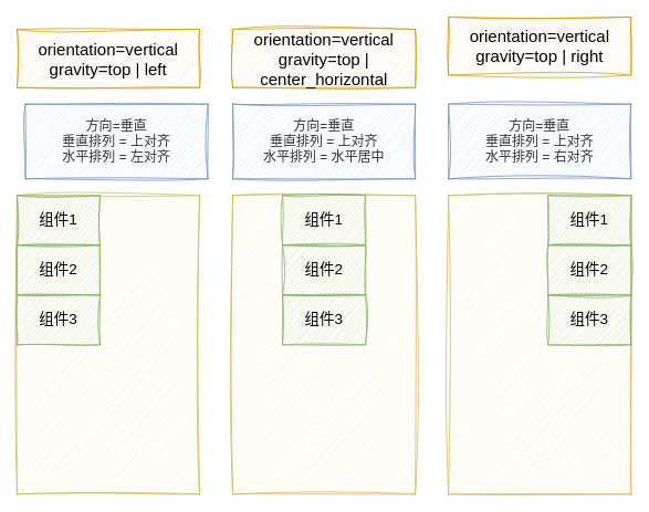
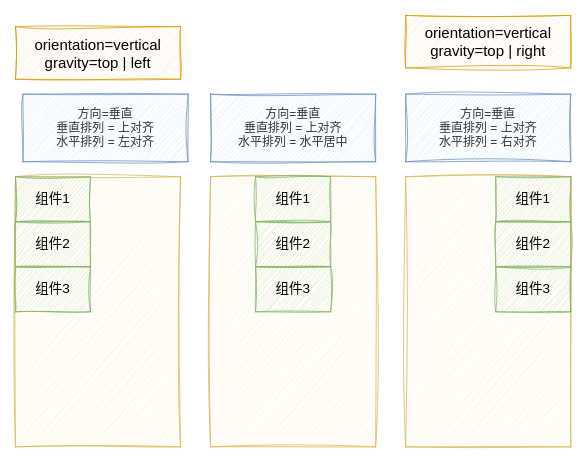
  <mxCell id="0" />
  <mxCell id="1" parent="0" />
  <mxCell id="2" value="" style="rounded=0;whiteSpace=wrap;html=1;fillColor=#fff2cc;strokeColor=#d6b656;shadow=0;sketch=1;curveFitting=1;jiggle=2;" parent="1" vertex="1"><mxGeometry x="20" y="235" width="220" height="360" as="geometry" /></mxCell>
  <mxCell id="3" value="&lt;font style=&quot;font-size: 18px;&quot;&gt;组件1&lt;/font&gt;" style="rounded=0;whiteSpace=wrap;html=1;fillColor=#d5e8d4;strokeColor=#82b366;shadow=0;sketch=1;curveFitting=1;jiggle=2;" parent="1" vertex="1"><mxGeometry x="20" y="235" width="100" height="60" as="geometry" /></mxCell>
  <mxCell id="4" value="&lt;font style=&quot;font-size: 18px;&quot;&gt;组件2&lt;/font&gt;" style="rounded=0;whiteSpace=wrap;html=1;fillColor=#d5e8d4;strokeColor=#82b366;shadow=0;sketch=1;curveFitting=1;jiggle=2;" parent="1" vertex="1"><mxGeometry x="20" y="295" width="100" height="60" as="geometry" /></mxCell>
  <mxCell id="5" value="&lt;font style=&quot;font-size: 18px;&quot;&gt;组件3&lt;/font&gt;" style="rounded=0;whiteSpace=wrap;html=1;fillColor=#d5e8d4;strokeColor=#82b366;shadow=0;sketch=1;curveFitting=1;jiggle=2;" parent="1" vertex="1"><mxGeometry x="20" y="355" width="100" height="60" as="geometry" /></mxCell>
  <mxCell id="6" value="orientation=vertical&lt;div&gt;gravity=top | left&lt;/div&gt;" style="text;html=1;align=center;verticalAlign=middle;whiteSpace=wrap;rounded=0;fontSize=20;fillColor=#ffe6cc;strokeColor=#d79b00;sketch=1;curveFitting=1;jiggle=2;" parent="1" vertex="1"><mxGeometry x="20" y="35" width="220" height="70" as="geometry" /></mxCell>
  <mxCell id="7" value="" style="rounded=0;whiteSpace=wrap;html=1;fillColor=#fff2cc;strokeColor=#d6b656;shadow=0;sketch=1;curveFitting=1;jiggle=2;" parent="1" vertex="1"><mxGeometry x="540" y="235" width="220" height="360" as="geometry" /></mxCell>
  <mxCell id="8" value="&lt;font style=&quot;font-size: 18px;&quot;&gt;组件1&lt;/font&gt;" style="rounded=0;whiteSpace=wrap;html=1;fillColor=#d5e8d4;strokeColor=#82b366;shadow=0;sketch=1;curveFitting=1;jiggle=2;" parent="1" vertex="1"><mxGeometry x="660" y="235" width="100" height="60" as="geometry" /></mxCell>
  <mxCell id="9" value="&lt;font style=&quot;font-size: 18px;&quot;&gt;组件2&lt;/font&gt;" style="rounded=0;whiteSpace=wrap;html=1;fillColor=#d5e8d4;strokeColor=#82b366;shadow=0;sketch=1;curveFitting=1;jiggle=2;" parent="1" vertex="1"><mxGeometry x="660" y="295" width="100" height="60" as="geometry" /></mxCell>
  <mxCell id="10" value="&lt;font style=&quot;font-size: 18px;&quot;&gt;组件3&lt;/font&gt;" style="rounded=0;whiteSpace=wrap;html=1;fillColor=#d5e8d4;strokeColor=#82b366;shadow=0;sketch=1;curveFitting=1;jiggle=2;" parent="1" vertex="1"><mxGeometry x="660" y="355" width="100" height="60" as="geometry" /></mxCell>
  <mxCell id="11" value="&lt;font style=&quot;font-size: 16px;&quot;&gt;方向=垂直&lt;/font&gt;&lt;div&gt;&lt;font style=&quot;font-size: 16px;&quot;&gt;垂直排列 = 上对齐&lt;/font&gt;&lt;div&gt;&lt;font style=&quot;font-size: 16px;&quot;&gt;水平排列 = 左对齐&lt;/font&gt;&lt;/div&gt;&lt;/div&gt;" style="text;html=1;align=center;verticalAlign=middle;whiteSpace=wrap;rounded=0;fillColor=#dae8fc;strokeColor=#6c8ebf;fontColor=#333333;sketch=1;curveFitting=1;jiggle=2;" parent="1" vertex="1"><mxGeometry x="30" y="125" width="220" height="90" as="geometry" /></mxCell>
  <mxCell id="12" value="orientation=vertical&lt;div&gt;gravity=top | right&lt;/div&gt;" style="text;html=1;align=center;verticalAlign=middle;whiteSpace=wrap;rounded=0;fontSize=20;fillColor=#ffe6cc;strokeColor=#d79b00;sketch=1;curveFitting=1;jiggle=2;" parent="1" vertex="1"><mxGeometry x="540" y="20" width="220" height="70" as="geometry" /></mxCell>
  <mxCell id="13" value="&lt;font style=&quot;font-size: 16px;&quot;&gt;方向=垂直&lt;/font&gt;&lt;div&gt;&lt;font style=&quot;font-size: 16px;&quot;&gt;垂直排列 = 上对齐&lt;/font&gt;&lt;div&gt;&lt;font style=&quot;font-size: 16px;&quot;&gt;水平排列 = 右对齐&lt;/font&gt;&lt;/div&gt;&lt;/div&gt;" style="text;html=1;align=center;verticalAlign=middle;whiteSpace=wrap;rounded=0;fillColor=#dae8fc;strokeColor=#6c8ebf;fontColor=#333333;sketch=1;curveFitting=1;jiggle=2;" parent="1" vertex="1"><mxGeometry x="540" y="125" width="220" height="90" as="geometry" /></mxCell>
  <mxCell id="14" value="" style="rounded=0;whiteSpace=wrap;html=1;fillColor=#fff2cc;strokeColor=#d6b656;shadow=0;sketch=1;curveFitting=1;jiggle=2;" vertex="1" parent="1"><mxGeometry x="280" y="235" width="220" height="360" as="geometry" /></mxCell>
  <mxCell id="15" value="&lt;font style=&quot;font-size: 18px;&quot;&gt;组件1&lt;/font&gt;" style="rounded=0;whiteSpace=wrap;html=1;fillColor=#d5e8d4;strokeColor=#82b366;shadow=0;sketch=1;curveFitting=1;jiggle=2;" vertex="1" parent="1"><mxGeometry x="340" y="235" width="100" height="60" as="geometry" /></mxCell>
  <mxCell id="16" value="&lt;font style=&quot;font-size: 18px;&quot;&gt;组件2&lt;/font&gt;" style="rounded=0;whiteSpace=wrap;html=1;fillColor=#d5e8d4;strokeColor=#82b366;shadow=0;sketch=1;curveFitting=1;jiggle=2;" vertex="1" parent="1"><mxGeometry x="340" y="295" width="100" height="60" as="geometry" /></mxCell>
  <mxCell id="17" value="&lt;font style=&quot;font-size: 18px;&quot;&gt;组件3&lt;/font&gt;" style="rounded=0;whiteSpace=wrap;html=1;fillColor=#d5e8d4;strokeColor=#82b366;shadow=0;sketch=1;curveFitting=1;jiggle=2;" vertex="1" parent="1"><mxGeometry x="340" y="355" width="100" height="60" as="geometry" /></mxCell>
- <mxCell id="18" value="orientation=vertical&lt;div&gt;gravity=top | center_horizontal&lt;/div&gt;" style="text;html=1;align=center;verticalAlign=middle;whiteSpace=wrap;rounded=0;fontSize=20;fillColor=#ffe6cc;strokeColor=#d79b00;sketch=1;curveFitting=1;jiggle=2;" vertex="1" parent="1"><mxGeometry x="280" y="35" width="220" height="70" as="geometry" /></mxCell>
  <mxCell id="19" value="&lt;font style=&quot;font-size: 16px;&quot;&gt;方向=垂直&lt;/font&gt;&lt;div&gt;&lt;font style=&quot;font-size: 16px;&quot;&gt;垂直排列 = 上对齐&lt;/font&gt;&lt;div&gt;&lt;font style=&quot;font-size: 16px;&quot;&gt;水平排列 = 水平居中&lt;/font&gt;&lt;/div&gt;&lt;/div&gt;" style="text;html=1;align=center;verticalAlign=middle;whiteSpace=wrap;rounded=0;fillColor=#dae8fc;strokeColor=#6c8ebf;fontColor=#333333;sketch=1;curveFitting=1;jiggle=2;" vertex="1" parent="1"><mxGeometry x="280" y="125" width="220" height="90" as="geometry" /></mxCell>
